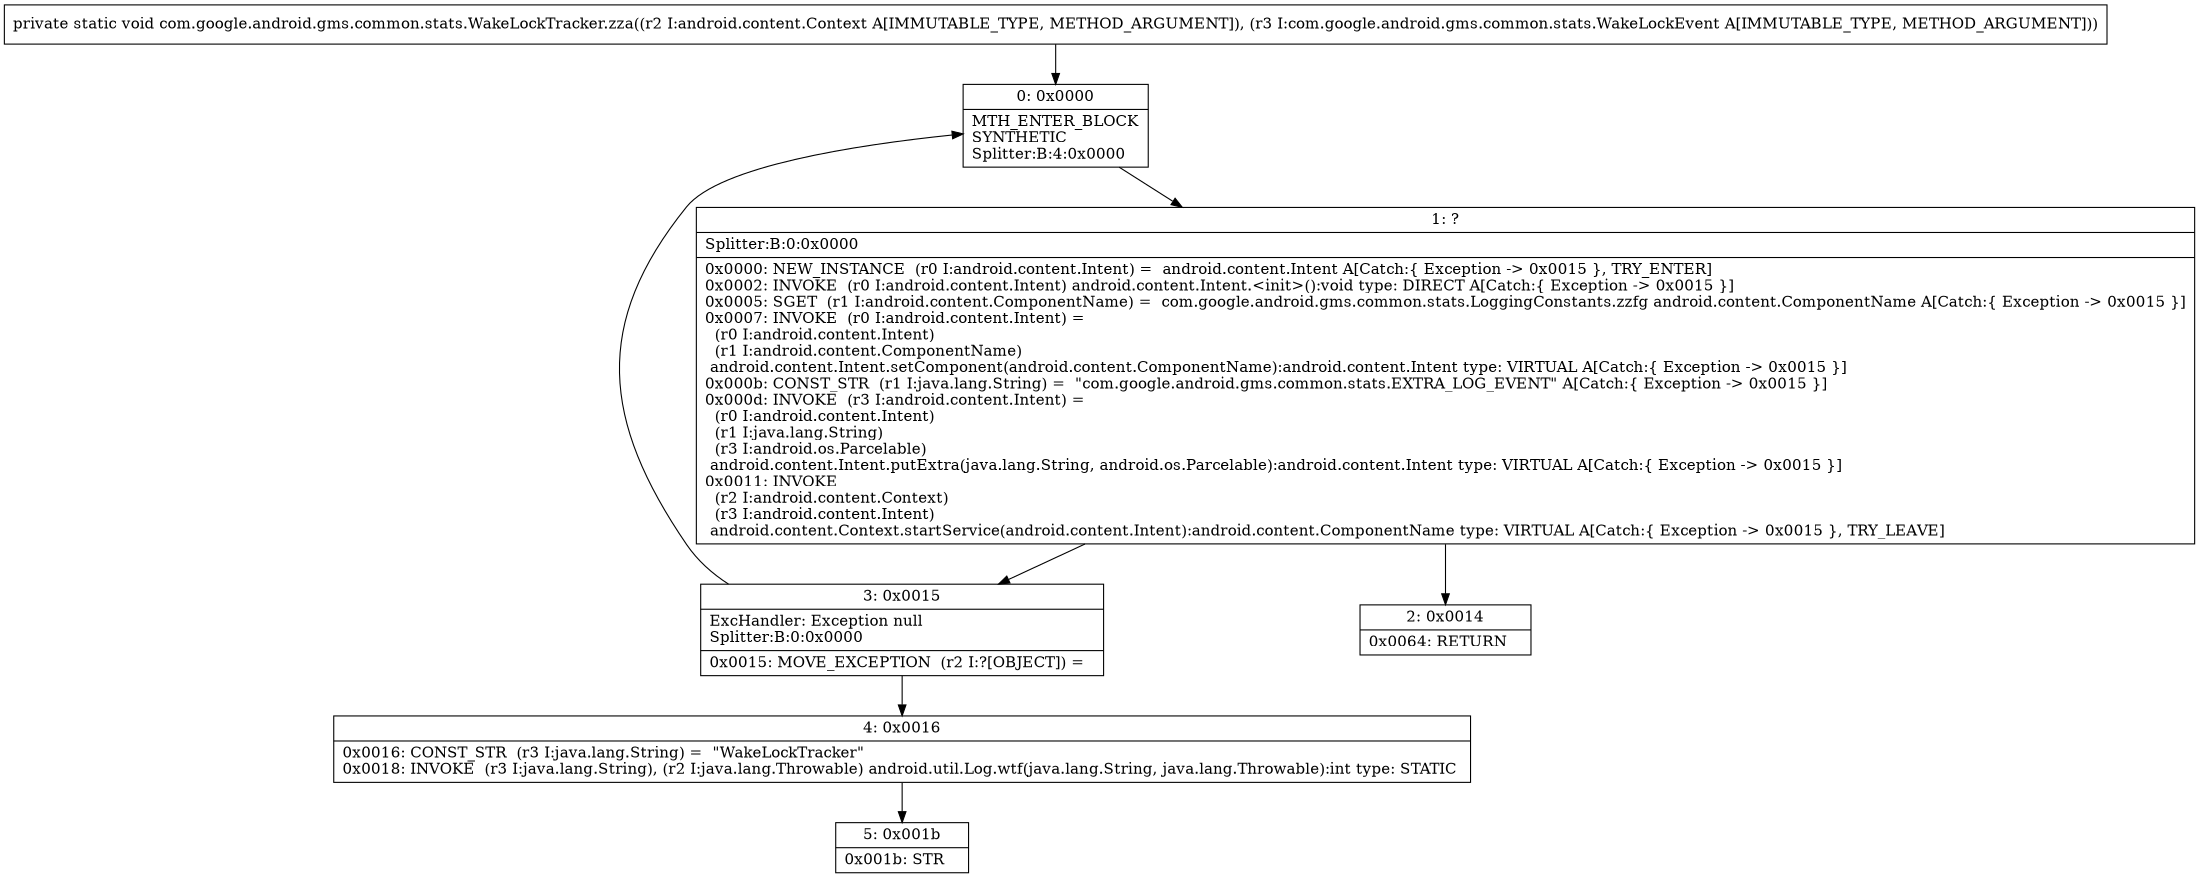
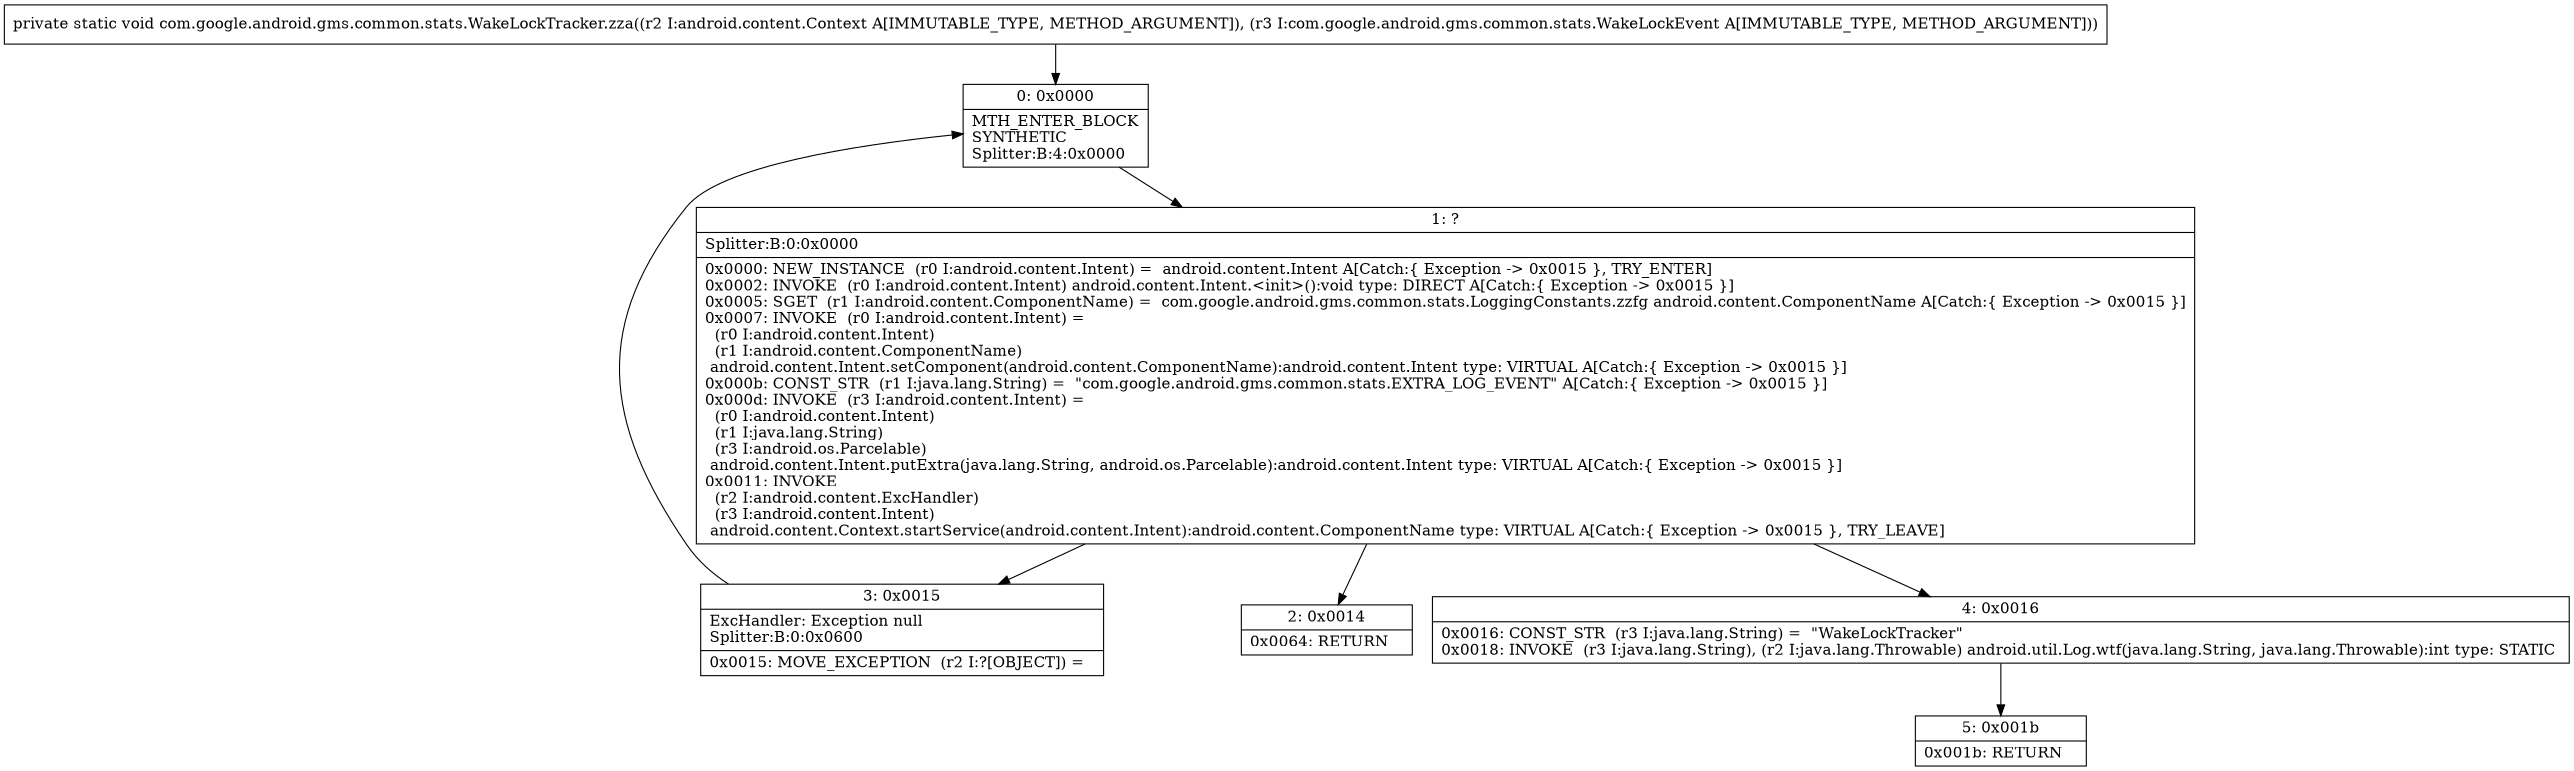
  digraph {
    node [shape=record]
    n1 [label="{0\:\ 0x0000|MTH_ENTER_BLOCK\lSYNTHETIC\lSplitter:B:4:0x0000\l}"]
-   n2 [label="{1\:\ ?|Splitter:B:0:0x0000\l|0x0000: NEW_INSTANCE  (r0 I:android.content.Intent) =  android.content.Intent A[Catch:\{ Exception \-\> 0x0015 \}, TRY_ENTER]\l0x0002: INVOKE  (r0 I:android.content.Intent) android.content.Intent.\<init\>():void type: DIRECT A[Catch:\{ Exception \-\> 0x0015 \}]\l0x0005: SGET  (r1 I:android.content.ComponentName) =  com.google.android.gms.common.stats.LoggingConstants.zzfg android.content.ComponentName A[Catch:\{ Exception \-\> 0x0015 \}]\l0x0007: INVOKE  (r0 I:android.content.Intent) = \l  (r0 I:android.content.Intent)\l  (r1 I:android.content.ComponentName)\l android.content.Intent.setComponent(android.content.ComponentName):android.content.Intent type: VIRTUAL A[Catch:\{ Exception \-\> 0x0015 \}]\l0x000b: CONST_STR  (r1 I:java.lang.String) =  \"com.google.android.gms.common.stats.EXTRA_LOG_EVENT\" A[Catch:\{ Exception \-\> 0x0015 \}]\l0x000d: INVOKE  (r3 I:android.content.Intent) = \l  (r0 I:android.content.Intent)\l  (r1 I:java.lang.String)\l  (r3 I:android.os.Parcelable)\l android.content.Intent.putExtra(java.lang.String, android.os.Parcelable):android.content.Intent type: VIRTUAL A[Catch:\{ Exception \-\> 0x0015 \}]\l0x0011: INVOKE  \l  (r2 I:android.content.Context)\l  (r3 I:android.content.Intent)\l android.content.Context.startService(android.content.Intent):android.content.ComponentName type: VIRTUAL A[Catch:\{ Exception \-\> 0x0015 \}, TRY_LEAVE]\l}"]
-   n3 [label="{3\:\ 0x0015|ExcHandler: Exception null\lSplitter:B:0:0x0000\l|0x0015: MOVE_EXCEPTION  (r2 I:?[OBJECT]) =  \l}"]
+   n2 [label="{1\:\ ?|Splitter:B:0:0x0000\l|0x0000: NEW_INSTANCE  (r0 I:android.content.Intent) =  android.content.Intent A[Catch:\{ Exception \-\> 0x0015 \}, TRY_ENTER]\l0x0002: INVOKE  (r0 I:android.content.Intent) android.content.Intent.\<init\>():void type: DIRECT A[Catch:\{ Exception \-\> 0x0015 \}]\l0x0005: SGET  (r1 I:android.content.ComponentName) =  com.google.android.gms.common.stats.LoggingConstants.zzfg android.content.ComponentName A[Catch:\{ Exception \-\> 0x0015 \}]\l0x0007: INVOKE  (r0 I:android.content.Intent) = \l  (r0 I:android.content.Intent)\l  (r1 I:android.content.ComponentName)\l android.content.Intent.setComponent(android.content.ComponentName):android.content.Intent type: VIRTUAL A[Catch:\{ Exception \-\> 0x0015 \}]\l0x000b: CONST_STR  (r1 I:java.lang.String) =  \"com.google.android.gms.common.stats.EXTRA_LOG_EVENT\" A[Catch:\{ Exception \-\> 0x0015 \}]\l0x000d: INVOKE  (r3 I:android.content.Intent) = \l  (r0 I:android.content.Intent)\l  (r1 I:java.lang.String)\l  (r3 I:android.os.Parcelable)\l android.content.Intent.putExtra(java.lang.String, android.os.Parcelable):android.content.Intent type: VIRTUAL A[Catch:\{ Exception \-\> 0x0015 \}]\l0x0011: INVOKE  \l  (r2 I:android.content.ExcHandler)\l  (r3 I:android.content.Intent)\l android.content.Context.startService(android.content.Intent):android.content.ComponentName type: VIRTUAL A[Catch:\{ Exception \-\> 0x0015 \}, TRY_LEAVE]\l}"]
+   n3 [label="{3\:\ 0x0015|ExcHandler: Exception null\lSplitter:B:0:0x0600\l|0x0015: MOVE_EXCEPTION  (r2 I:?[OBJECT]) =  \l}"]
    n4 [label="{2\:\ 0x0014|0x0064: RETURN   \l}"]
    n5 [label="{4\:\ 0x0016|0x0016: CONST_STR  (r3 I:java.lang.String) =  \"WakeLockTracker\" \l0x0018: INVOKE  (r3 I:java.lang.String), (r2 I:java.lang.Throwable) android.util.Log.wtf(java.lang.String, java.lang.Throwable):int type: STATIC \l}"]
-   n6 [label="{5\:\ 0x001b|0x001b: STR   \l}"]
+   n6 [label="{5\:\ 0x001b|0x001b: RETURN   \l}"]
    n7 [label="{private static void com.google.android.gms.common.stats.WakeLockTracker.zza((r2 I:android.content.Context A[IMMUTABLE_TYPE, METHOD_ARGUMENT]), (r3 I:com.google.android.gms.common.stats.WakeLockEvent A[IMMUTABLE_TYPE, METHOD_ARGUMENT])) }"]
    n1 -> n2
    n2 -> n3
    n2 -> n4
    n3 -> n1
-   n3 -> n5
+   n2 -> n5
    n5 -> n6
    n7 -> n1
  }
